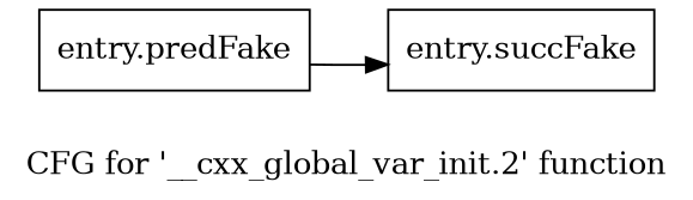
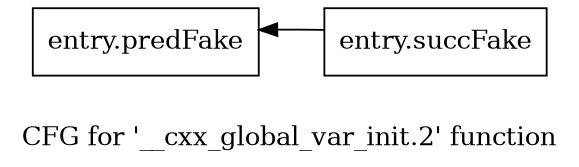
  digraph {
    label="CFG for '__cxx_global_var_init.2' function"
    rankdir=LR
    node [filename="/home/omerfaruk/tools/Xilinx/Vitis_HLS/2023.2/tps/lnx64/gcc-8.3.0/lib/gcc/x86_64-pc-linux-gnu/8.3.0/../../../../include/c++/8.3.0/iostream" linenumber=74 shape=record]
    n1 [label="{entry.predFake}"]
    n2 [label="{entry.succFake}"]
-   n1 -> n2 [execusionnum=0 filename="/home/omerfaruk/tools/Xilinx/Vitis_HLS/2023.2/tps/lnx64/gcc-8.3.0/lib/gcc/x86_64-pc-linux-gnu/8.3.0/../../../../include/c++/8.3.0/iostream" arrowhead=normal]
+   n2 -> n1 [execusionnum=0 filename="/home/omerfaruk/tools/Xilinx/Vitis_HLS/2023.2/tps/lnx64/gcc-8.3.0/lib/gcc/x86_64-pc-linux-gnu/8.3.0/../../../../include/c++/8.3.0/iostream" arrowhead=normal]
  }
